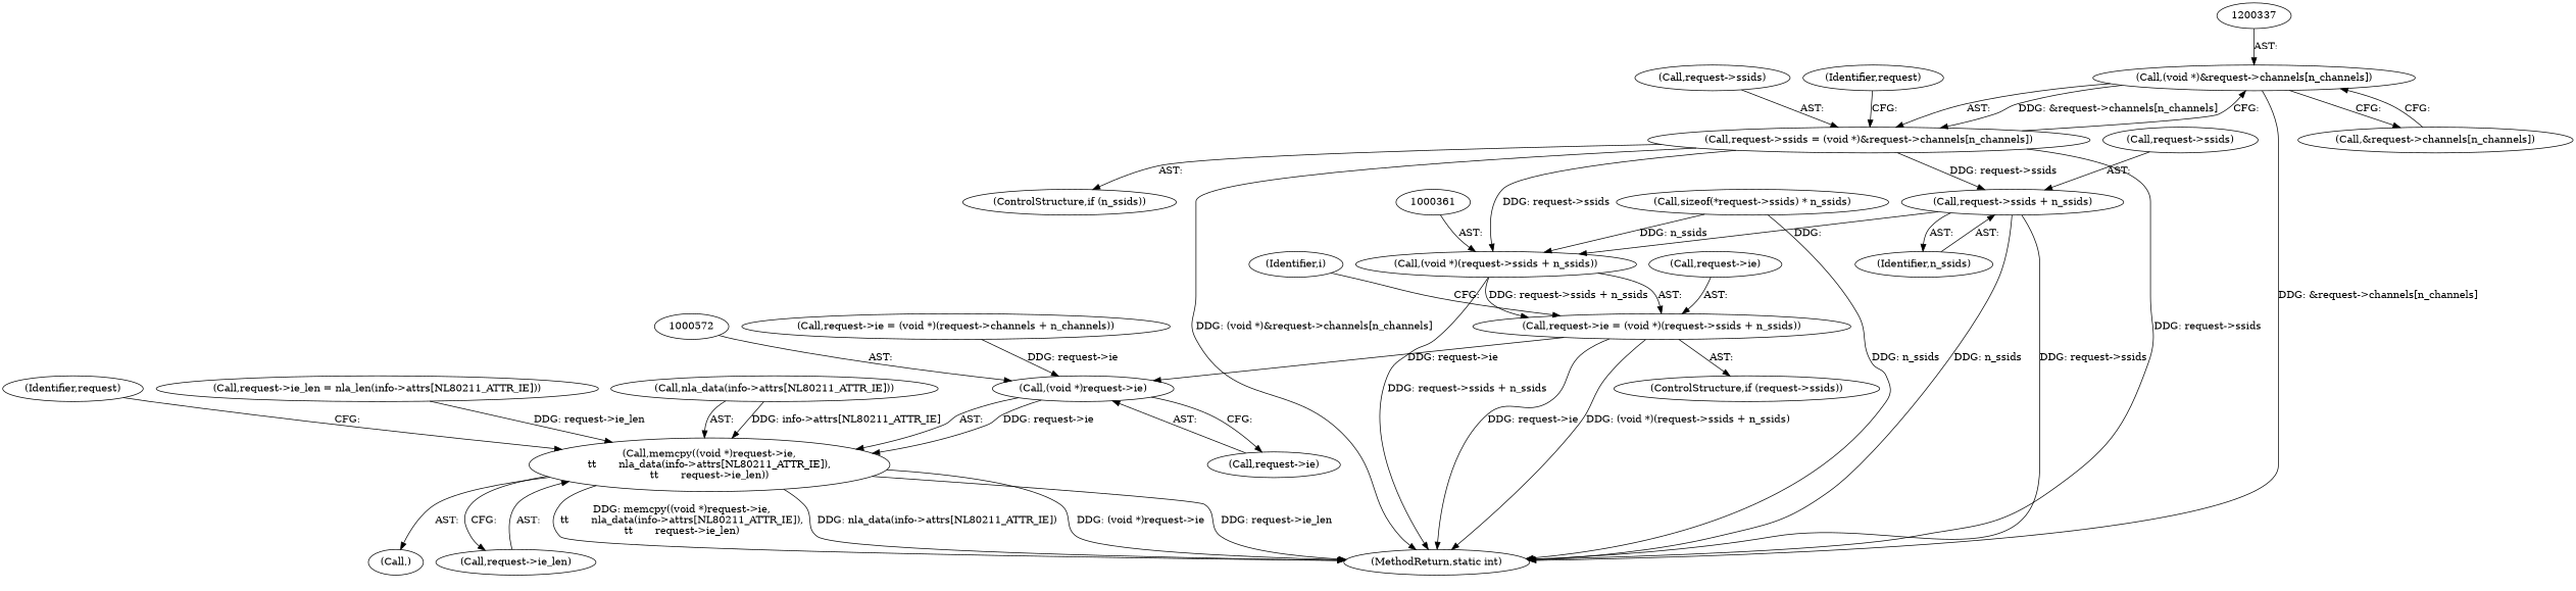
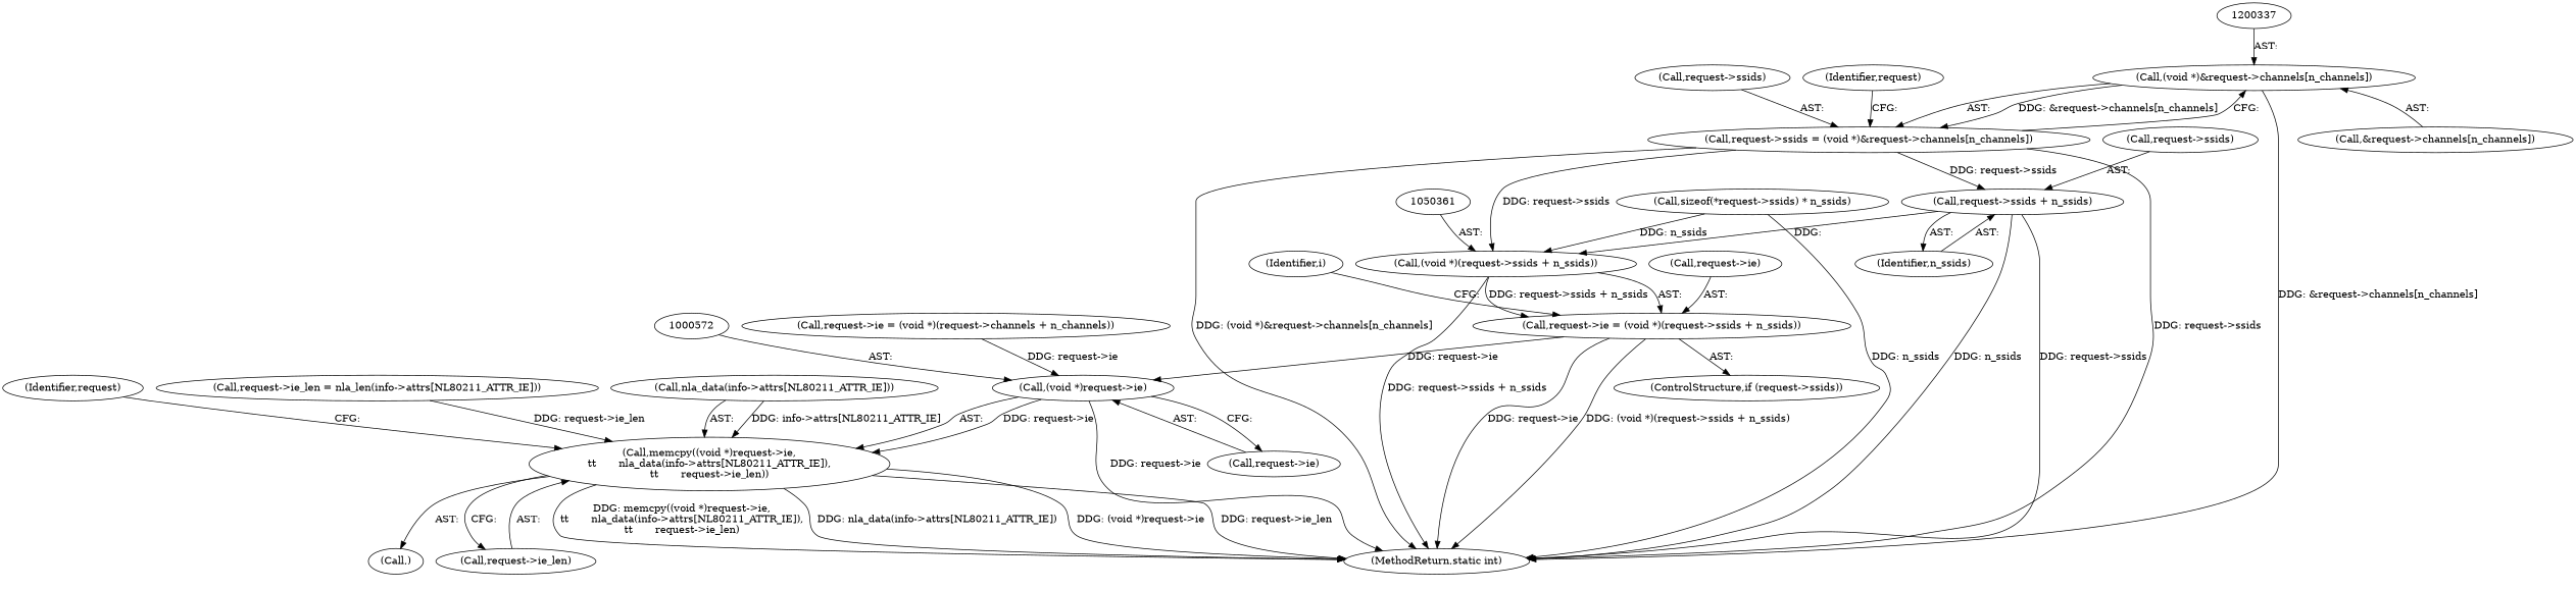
  digraph {
    n1 [label="(Call,(void *)&request->channels[n_channels])"]
    n2 [label="(Call,request->ssids = (void *)&request->channels[n_channels])"]
    n3 [label="(MethodReturn,static int)"]
    n4 [label="(Call,&request->channels[n_channels])"]
    n5 [label="(Call,(void *)(request->ssids + n_ssids))"]
    n6 [label="(Call,request->ssids + n_ssids)"]
-   n7 [label="(ControlStructure,if (n_ssids))"]
    n8 [label="(Call,request->ie = (void *)(request->ssids + n_ssids))"]
    n9 [label="(Identifier,n_ssids)"]
    n10 [label="(Call,(void *)request->ie)"]
    n11 [label="(ControlStructure,if (request->ssids))"]
    n12 [label="(Call,memcpy((void *)request->ie,\n\t\t       nla_data(info->attrs[NL80211_ATTR_IE]),\n\t\t       request->ie_len))"]
    n13 [label="(Call,request->ie)"]
    n14 [label="(Call,)"]
    n15 [label="(Call,request->ie_len)"]
    n16 [label="(Call,request->ie = (void *)(request->channels + n_channels))"]
    n17 [label="(Call,request->ssids)"]
    n18 [label="(Identifier,request)"]
    n19 [label="(Identifier,i)"]
    n20 [label="(Identifier,request)"]
    n21 [label="(Call,sizeof(*request->ssids) * n_ssids)"]
    n22 [label="(Call,request->ie)"]
    n23 [label="(Call,request->ie_len = nla_len(info->attrs[NL80211_ATTR_IE]))"]
    n24 [label="(Call,request->ssids)"]
    n25 [label="(Call,nla_data(info->attrs[NL80211_ATTR_IE]))"]
    n26 [label=1200337]
-   1000361
+   1000361 [label=1050361]
    1000572
    n1 -> n2 [label="AST: "]
    n1 -> n2 [label="DDG: &request->channels[n_channels]"]
    n1 -> n3 [label="DDG: &request->channels[n_channels]"]
-   n1 -> n4 [label="CFG: "]
    n2 -> n1 [label="CFG: "]
    n2 -> n3 [label="DDG: (void *)&request->channels[n_channels]"]
    n2 -> n3 [label="DDG: request->ssids"]
    n2 -> n5 [label="DDG: request->ssids"]
    n2 -> n6 [label="DDG: request->ssids"]
-   n2 -> n7 [label="AST: "]
-   n4 -> n1 [label="CFG: "]
+   n4 -> n1 [label="AST: "]
    n5 -> n3 [label="DDG: request->ssids + n_ssids"]
    n5 -> n8 [label="AST: "]
    n5 -> n8 [label="DDG: request->ssids + n_ssids"]
    n6 -> n3 [label="DDG: n_ssids"]
    n6 -> n3 [label="DDG: request->ssids"]
    n6 -> n5 [label="DDG: "]
    n6 -> n9 [label="AST: "]
    n8 -> n3 [label="DDG: request->ie"]
    n8 -> n3 [label="DDG: (void *)(request->ssids + n_ssids)"]
    n8 -> n10 [label="DDG: request->ie"]
    n8 -> n11 [label="AST: "]
    n9 -> n6 [label="AST: "]
+   n10 -> n3 [label="DDG: request->ie"]
    n10 -> n12 [label="AST: "]
    n10 -> n12 [label="DDG: request->ie"]
    n10 -> n13 [label="CFG: "]
    n12 -> n3 [label="DDG: (void *)request->ie"]
    n12 -> n3 [label="DDG: request->ie_len"]
    n12 -> n3 [label="DDG: memcpy((void *)request->ie,\n\t\t       nla_data(info->attrs[NL80211_ATTR_IE]),\n\t\t       request->ie_len)"]
    n12 -> n3 [label="DDG: nla_data(info->attrs[NL80211_ATTR_IE])"]
    n12 -> n14 [label="AST: "]
    n12 -> n15 [label="CFG: "]
    n13 -> n10 [label="AST: "]
    n15 -> n12 [label="AST: "]
    n16 -> n10 [label="DDG: request->ie"]
    n17 -> n2 [label="AST: "]
    n18 -> n12 [label="CFG: "]
    n19 -> n8 [label="CFG: "]
    n20 -> n2 [label="CFG: "]
    n21 -> n3 [label="DDG: n_ssids"]
    n21 -> n5 [label="DDG: n_ssids"]
    n22 -> n8 [label="AST: "]
    n23 -> n12 [label="DDG: request->ie_len"]
    n24 -> n6 [label="AST: "]
    n25 -> n12 [label="AST: "]
    n25 -> n12 [label="DDG: info->attrs[NL80211_ATTR_IE]"]
    n26 -> n1 [label="AST: "]
    1000361 -> n5 [label="AST: "]
    1000572 -> n10 [label="AST: "]
  }
